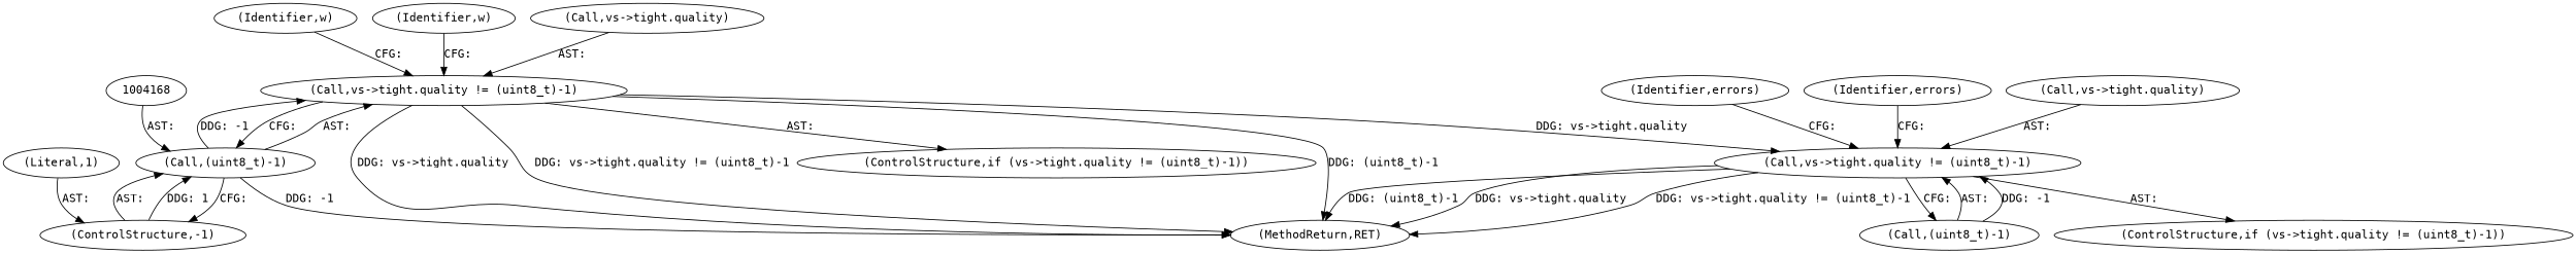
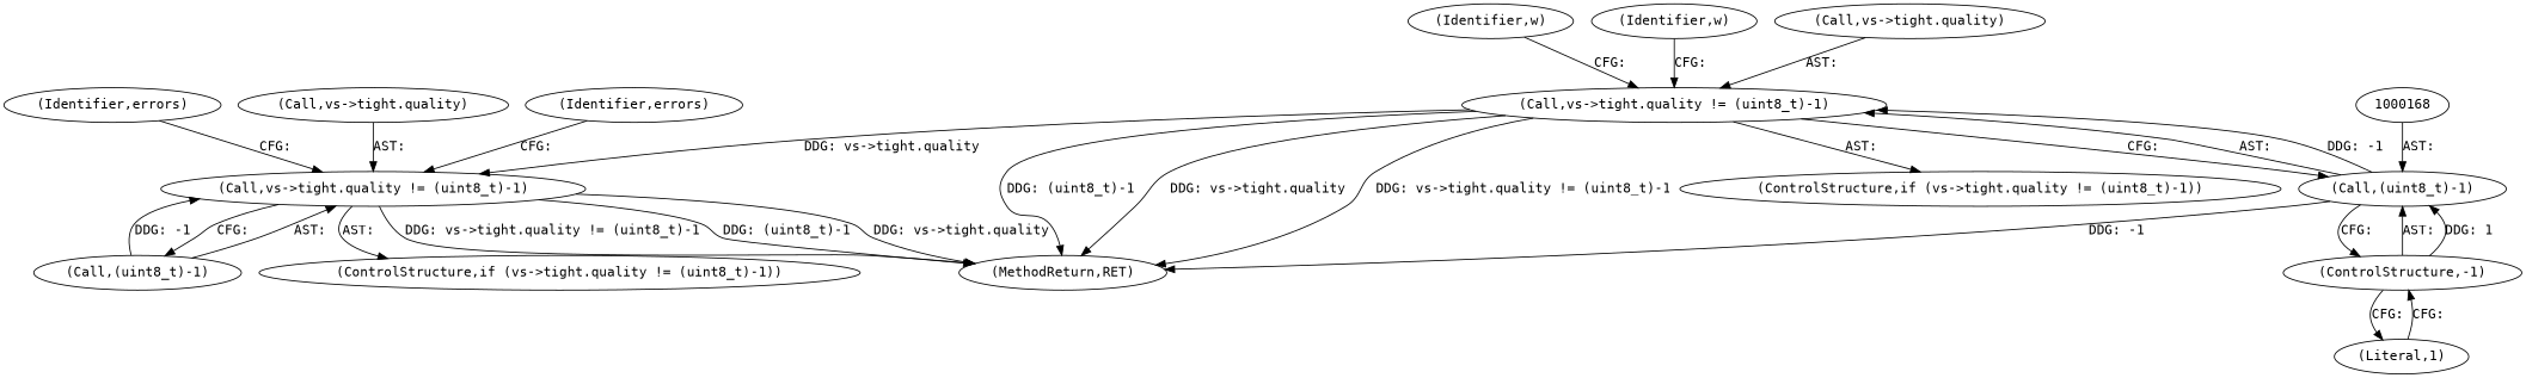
  digraph {
    fontname="DejaVu Sans Mono"
    node [fontname="DejaVu Sans Mono"]
    edge [fontname="DejaVu Sans Mono"]
    n1 [label="(Call,vs->tight.quality != (uint8_t)-1)"]
    n2 [label="(Call,(uint8_t)-1)"]
    n3 [label="(Call,vs->tight.quality != (uint8_t)-1)"]
    n4 [label="(MethodReturn,RET)"]
    n5 [label="(ControlStructure,if (vs->tight.quality != (uint8_t)-1))"]
    n6 [label="(ControlStructure,-1)"]
    n7 [label="(Call,(uint8_t)-1)"]
    n8 [label="(ControlStructure,if (vs->tight.quality != (uint8_t)-1))"]
    n9 [label="(Literal,1)"]
    n10 [label="(Identifier,w)"]
    n11 [label="(Identifier,errors)"]
    n12 [label="(Identifier,errors)"]
    n13 [label="(Identifier,w)"]
    n14 [label="(Call,vs->tight.quality)"]
    n15 [label="(Call,vs->tight.quality)"]
-   1000168 [label=1004168]
+   1000168
    n1 -> n2 [label="CFG: "]
    n1 -> n3 [label="DDG: vs->tight.quality"]
    n1 -> n4 [label="DDG: (uint8_t)-1"]
    n1 -> n4 [label="DDG: vs->tight.quality"]
    n1 -> n4 [label="DDG: vs->tight.quality != (uint8_t)-1"]
    n1 -> n5 [label="AST: "]
    n2 -> n1 [label="AST: "]
    n2 -> n1 [label="DDG: -1"]
    n2 -> n4 [label="DDG: -1"]
    n2 -> n6 [label="CFG: "]
    n3 -> n4 [label="DDG: vs->tight.quality != (uint8_t)-1"]
    n3 -> n4 [label="DDG: (uint8_t)-1"]
    n3 -> n4 [label="DDG: vs->tight.quality"]
    n3 -> n7 [label="CFG: "]
    n3 -> n8 [label="AST: "]
    n6 -> n2 [label="AST: "]
    n6 -> n2 [label="DDG: 1"]
+   n6 -> n9 [label="CFG: "]
    n7 -> n3 [label="AST: "]
    n7 -> n3 [label="DDG: -1"]
-   n9 -> n6 [label="AST: "]
+   n9 -> n6 [label="CFG: "]
    n10 -> n1 [label="CFG: "]
    n11 -> n3 [label="CFG: "]
    n12 -> n3 [label="CFG: "]
    n13 -> n1 [label="CFG: "]
    n14 -> n3 [label="AST: "]
    n15 -> n1 [label="AST: "]
    1000168 -> n2 [label="AST: "]
  }
